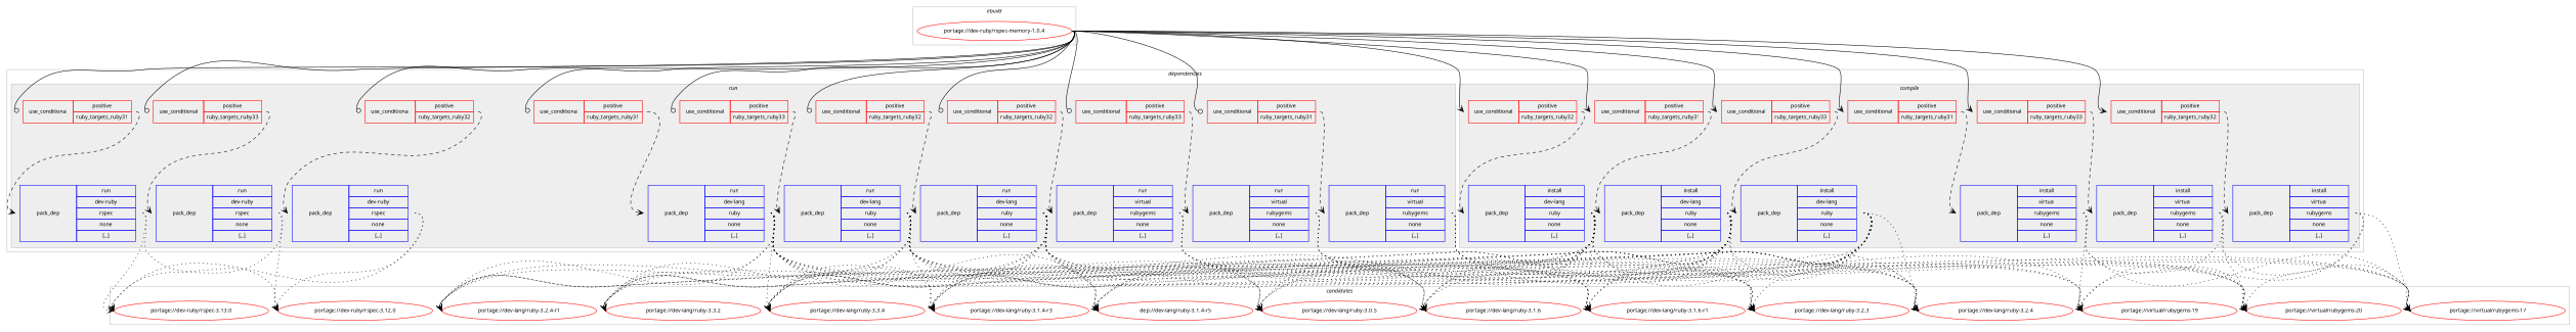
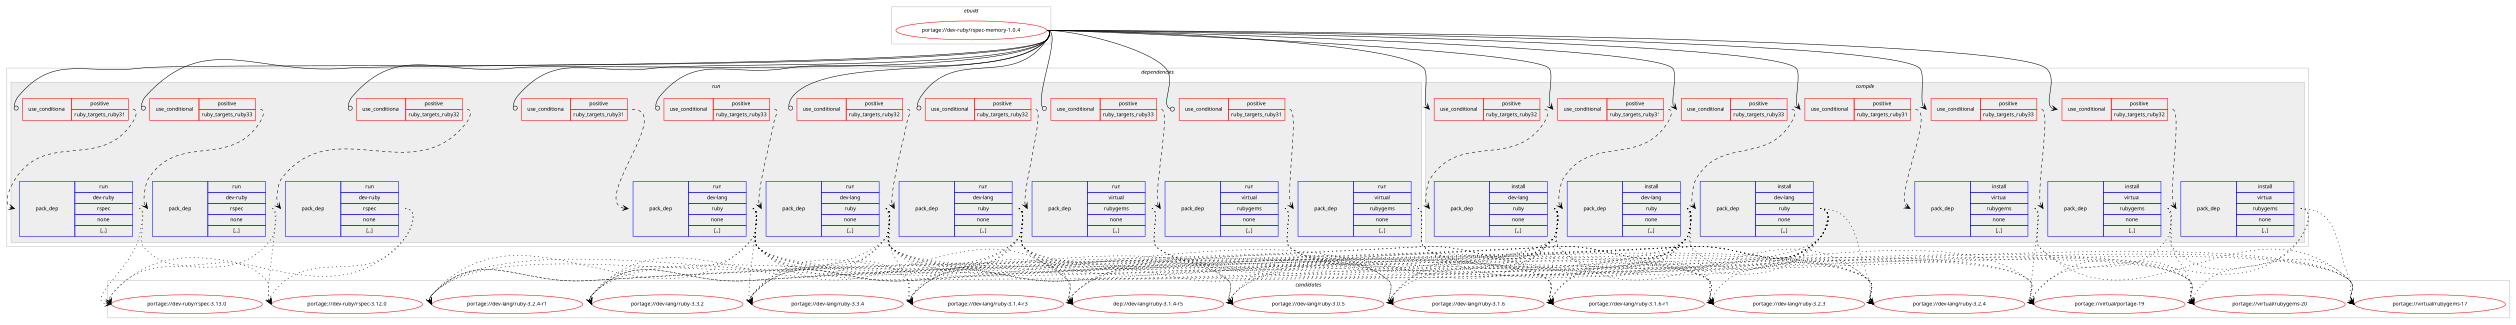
  digraph {
    compound=true
    concentrate=true
    fontname="Noto Sans"
    fontsize=10
    newrank=true
    rankdir=TB
    ranksep=1.5
    node [color=red fontname="Noto Sans" fontsize=10 shape=none]
    edge [arrowhead=vee fontname="Noto Sans" headport=w style=dotted tailport=e weight=100]
    n1 [label="portage://dev-ruby/rspec-memory-1.0.4" width=4 shape=""]
    n2 [color=blue label=<<TABLE BORDER="0" CELLBORDER="1" CELLSPACING="0" CELLPADDING="4" WIDTH="220"><TR><TD ROWSPAN="6" CELLPADDING="30">pack_dep</TD></TR><TR><TD WIDTH="110">install</TD></TR><TR><TD>dev-lang</TD></TR><TR><TD>ruby</TD></TR><TR><TD>none</TD></TR><TR><TD>[,,]</TD></TR></TABLE>>]
    n3 [label=<<TABLE BORDER="0" CELLBORDER="1" CELLSPACING="0" CELLPADDING="4"><TR><TD ROWSPAN="3" CELLPADDING="10">use_conditional</TD></TR><TR><TD>positive</TD></TR><TR><TD>ruby_targets_ruby31</TD></TR></TABLE>>]
    n4 [color=blue label=<<TABLE BORDER="0" CELLBORDER="1" CELLSPACING="0" CELLPADDING="4" WIDTH="220"><TR><TD ROWSPAN="6" CELLPADDING="30">pack_dep</TD></TR><TR><TD WIDTH="110">install</TD></TR><TR><TD>virtual</TD></TR><TR><TD>rubygems</TD></TR><TR><TD>none</TD></TR><TR><TD>[,,]</TD></TR></TABLE>>]
    n5 [label=<<TABLE BORDER="0" CELLBORDER="1" CELLSPACING="0" CELLPADDING="4"><TR><TD ROWSPAN="3" CELLPADDING="10">use_conditional</TD></TR><TR><TD>positive</TD></TR><TR><TD>ruby_targets_ruby31</TD></TR></TABLE>>]
    n6 [color=blue label=<<TABLE BORDER="0" CELLBORDER="1" CELLSPACING="0" CELLPADDING="4" WIDTH="220"><TR><TD ROWSPAN="6" CELLPADDING="30">pack_dep</TD></TR><TR><TD WIDTH="110">install</TD></TR><TR><TD>dev-lang</TD></TR><TR><TD>ruby</TD></TR><TR><TD>none</TD></TR><TR><TD>[,,]</TD></TR></TABLE>>]
    n7 [label=<<TABLE BORDER="0" CELLBORDER="1" CELLSPACING="0" CELLPADDING="4"><TR><TD ROWSPAN="3" CELLPADDING="10">use_conditional</TD></TR><TR><TD>positive</TD></TR><TR><TD>ruby_targets_ruby32</TD></TR></TABLE>>]
    n8 [color=blue label=<<TABLE BORDER="0" CELLBORDER="1" CELLSPACING="0" CELLPADDING="4" WIDTH="220"><TR><TD ROWSPAN="6" CELLPADDING="30">pack_dep</TD></TR><TR><TD WIDTH="110">install</TD></TR><TR><TD>virtual</TD></TR><TR><TD>rubygems</TD></TR><TR><TD>none</TD></TR><TR><TD>[,,]</TD></TR></TABLE>>]
    n9 [label=<<TABLE BORDER="0" CELLBORDER="1" CELLSPACING="0" CELLPADDING="4"><TR><TD ROWSPAN="3" CELLPADDING="10">use_conditional</TD></TR><TR><TD>positive</TD></TR><TR><TD>ruby_targets_ruby32</TD></TR></TABLE>>]
    n10 [color=blue label=<<TABLE BORDER="0" CELLBORDER="1" CELLSPACING="0" CELLPADDING="4" WIDTH="220"><TR><TD ROWSPAN="6" CELLPADDING="30">pack_dep</TD></TR><TR><TD WIDTH="110">install</TD></TR><TR><TD>dev-lang</TD></TR><TR><TD>ruby</TD></TR><TR><TD>none</TD></TR><TR><TD>[,,]</TD></TR></TABLE>>]
    n11 [label=<<TABLE BORDER="0" CELLBORDER="1" CELLSPACING="0" CELLPADDING="4"><TR><TD ROWSPAN="3" CELLPADDING="10">use_conditional</TD></TR><TR><TD>positive</TD></TR><TR><TD>ruby_targets_ruby33</TD></TR></TABLE>>]
    n12 [color=blue label=<<TABLE BORDER="0" CELLBORDER="1" CELLSPACING="0" CELLPADDING="4" WIDTH="220"><TR><TD ROWSPAN="6" CELLPADDING="30">pack_dep</TD></TR><TR><TD WIDTH="110">install</TD></TR><TR><TD>virtual</TD></TR><TR><TD>rubygems</TD></TR><TR><TD>none</TD></TR><TR><TD>[,,]</TD></TR></TABLE>>]
    n13 [label=<<TABLE BORDER="0" CELLBORDER="1" CELLSPACING="0" CELLPADDING="4"><TR><TD ROWSPAN="3" CELLPADDING="10">use_conditional</TD></TR><TR><TD>positive</TD></TR><TR><TD>ruby_targets_ruby33</TD></TR></TABLE>>]
    n14 [color=blue label=<<TABLE BORDER="0" CELLBORDER="1" CELLSPACING="0" CELLPADDING="4" WIDTH="220"><TR><TD ROWSPAN="6" CELLPADDING="30">pack_dep</TD></TR><TR><TD WIDTH="110">run</TD></TR><TR><TD>dev-lang</TD></TR><TR><TD>ruby</TD></TR><TR><TD>none</TD></TR><TR><TD>[,,]</TD></TR></TABLE>>]
    n15 [label=<<TABLE BORDER="0" CELLBORDER="1" CELLSPACING="0" CELLPADDING="4"><TR><TD ROWSPAN="3" CELLPADDING="10">use_conditional</TD></TR><TR><TD>positive</TD></TR><TR><TD>ruby_targets_ruby31</TD></TR></TABLE>>]
    n16 [color=blue label=<<TABLE BORDER="0" CELLBORDER="1" CELLSPACING="0" CELLPADDING="4" WIDTH="220"><TR><TD ROWSPAN="6" CELLPADDING="30">pack_dep</TD></TR><TR><TD WIDTH="110">run</TD></TR><TR><TD>dev-ruby</TD></TR><TR><TD>rspec</TD></TR><TR><TD>none</TD></TR><TR><TD>[,,]</TD></TR></TABLE>>]
    n17 [label=<<TABLE BORDER="0" CELLBORDER="1" CELLSPACING="0" CELLPADDING="4"><TR><TD ROWSPAN="3" CELLPADDING="10">use_conditional</TD></TR><TR><TD>positive</TD></TR><TR><TD>ruby_targets_ruby31</TD></TR></TABLE>>]
    n18 [color=blue label=<<TABLE BORDER="0" CELLBORDER="1" CELLSPACING="0" CELLPADDING="4" WIDTH="220"><TR><TD ROWSPAN="6" CELLPADDING="30">pack_dep</TD></TR><TR><TD WIDTH="110">run</TD></TR><TR><TD>virtual</TD></TR><TR><TD>rubygems</TD></TR><TR><TD>none</TD></TR><TR><TD>[,,]</TD></TR></TABLE>>]
    n19 [label=<<TABLE BORDER="0" CELLBORDER="1" CELLSPACING="0" CELLPADDING="4"><TR><TD ROWSPAN="3" CELLPADDING="10">use_conditional</TD></TR><TR><TD>positive</TD></TR><TR><TD>ruby_targets_ruby32</TD></TR></TABLE>>]
    n20 [color=blue label=<<TABLE BORDER="0" CELLBORDER="1" CELLSPACING="0" CELLPADDING="4" WIDTH="220"><TR><TD ROWSPAN="6" CELLPADDING="30">pack_dep</TD></TR><TR><TD WIDTH="110">run</TD></TR><TR><TD>virtual</TD></TR><TR><TD>rubygems</TD></TR><TR><TD>none</TD></TR><TR><TD>[,,]</TD></TR></TABLE>>]
    n21 [label=<<TABLE BORDER="0" CELLBORDER="1" CELLSPACING="0" CELLPADDING="4"><TR><TD ROWSPAN="3" CELLPADDING="10">use_conditional</TD></TR><TR><TD>positive</TD></TR><TR><TD>ruby_targets_ruby31</TD></TR></TABLE>>]
    n22 [color=blue label=<<TABLE BORDER="0" CELLBORDER="1" CELLSPACING="0" CELLPADDING="4" WIDTH="220"><TR><TD ROWSPAN="6" CELLPADDING="30">pack_dep</TD></TR><TR><TD WIDTH="110">run</TD></TR><TR><TD>dev-lang</TD></TR><TR><TD>ruby</TD></TR><TR><TD>none</TD></TR><TR><TD>[,,]</TD></TR></TABLE>>]
    n23 [label=<<TABLE BORDER="0" CELLBORDER="1" CELLSPACING="0" CELLPADDING="4"><TR><TD ROWSPAN="3" CELLPADDING="10">use_conditional</TD></TR><TR><TD>positive</TD></TR><TR><TD>ruby_targets_ruby32</TD></TR></TABLE>>]
    n24 [color=blue label=<<TABLE BORDER="0" CELLBORDER="1" CELLSPACING="0" CELLPADDING="4" WIDTH="220"><TR><TD ROWSPAN="6" CELLPADDING="30">pack_dep</TD></TR><TR><TD WIDTH="110">run</TD></TR><TR><TD>dev-ruby</TD></TR><TR><TD>rspec</TD></TR><TR><TD>none</TD></TR><TR><TD>[,,]</TD></TR></TABLE>>]
    n25 [label=<<TABLE BORDER="0" CELLBORDER="1" CELLSPACING="0" CELLPADDING="4"><TR><TD ROWSPAN="3" CELLPADDING="10">use_conditional</TD></TR><TR><TD>positive</TD></TR><TR><TD>ruby_targets_ruby32</TD></TR></TABLE>>]
    n26 [color=blue label=<<TABLE BORDER="0" CELLBORDER="1" CELLSPACING="0" CELLPADDING="4" WIDTH="220"><TR><TD ROWSPAN="6" CELLPADDING="30">pack_dep</TD></TR><TR><TD WIDTH="110">run</TD></TR><TR><TD>dev-lang</TD></TR><TR><TD>ruby</TD></TR><TR><TD>none</TD></TR><TR><TD>[,,]</TD></TR></TABLE>>]
    n27 [label=<<TABLE BORDER="0" CELLBORDER="1" CELLSPACING="0" CELLPADDING="4"><TR><TD ROWSPAN="3" CELLPADDING="10">use_conditional</TD></TR><TR><TD>positive</TD></TR><TR><TD>ruby_targets_ruby33</TD></TR></TABLE>>]
    n28 [color=blue label=<<TABLE BORDER="0" CELLBORDER="1" CELLSPACING="0" CELLPADDING="4" WIDTH="220"><TR><TD ROWSPAN="6" CELLPADDING="30">pack_dep</TD></TR><TR><TD WIDTH="110">run</TD></TR><TR><TD>dev-ruby</TD></TR><TR><TD>rspec</TD></TR><TR><TD>none</TD></TR><TR><TD>[,,]</TD></TR></TABLE>>]
    n29 [label=<<TABLE BORDER="0" CELLBORDER="1" CELLSPACING="0" CELLPADDING="4"><TR><TD ROWSPAN="3" CELLPADDING="10">use_conditional</TD></TR><TR><TD>positive</TD></TR><TR><TD>ruby_targets_ruby33</TD></TR></TABLE>>]
    n30 [color=blue label=<<TABLE BORDER="0" CELLBORDER="1" CELLSPACING="0" CELLPADDING="4" WIDTH="220"><TR><TD ROWSPAN="6" CELLPADDING="30">pack_dep</TD></TR><TR><TD WIDTH="110">run</TD></TR><TR><TD>virtual</TD></TR><TR><TD>rubygems</TD></TR><TR><TD>none</TD></TR><TR><TD>[,,]</TD></TR></TABLE>>]
    n31 [label=<<TABLE BORDER="0" CELLBORDER="1" CELLSPACING="0" CELLPADDING="4"><TR><TD ROWSPAN="3" CELLPADDING="10">use_conditional</TD></TR><TR><TD>positive</TD></TR><TR><TD>ruby_targets_ruby33</TD></TR></TABLE>>]
    n32 [label="portage://dev-lang/ruby-3.3.4" width=4 shape=""]
    n33 [label="portage://dev-lang/ruby-3.3.2" width=4 shape=""]
    n34 [label="portage://dev-lang/ruby-3.2.4-r1" width=4 shape=""]
    n35 [label="portage://dev-lang/ruby-3.2.4" width=4 shape=""]
    n36 [label="portage://dev-lang/ruby-3.2.3" width=4 shape=""]
    n37 [label="portage://dev-lang/ruby-3.1.6-r1" width=4 shape=""]
    n38 [label="portage://dev-lang/ruby-3.1.6" width=4 shape=""]
    n39 [label="portage://dev-lang/ruby-3.0.5" width=4 shape=""]
    n40 [label="dep://dev-lang/ruby-3.1.4-r5" width=4 shape=""]
    n41 [label="portage://dev-lang/ruby-3.1.4-r3" width=4 shape=""]
    n42 [label="portage://virtual/rubygems-20" width=4 shape=""]
-   n43 [label="portage://virtual/rubygems-19" width=4 shape=""]
+   n43 [label="portage://virtual/portage-19" width=4 shape=""]
    n44 [label="portage://virtual/rubygems-17" width=4 shape=""]
    n45 [label="portage://dev-ruby/rspec-3.13.0" width=4 shape=""]
    n46 [label="portage://dev-ruby/rspec-3.12.0" width=4 shape=""]
    subgraph cluster_1 {
      color=gray
      label=<<i>ebuild</i>>
      n1
    }
    subgraph cluster_2 {
      color=gray
      label=<<i>dependencies</i>>
      subgraph cluster_3 {
        color=gray
        fillcolor="#eeeeee"
        label=<<i>compile</i>>
        style=filled
        subgraph sub_4 {
          color=gray
          fillcolor="#eeeeee"
          label=<<i>compile</i>>
          style=filled
          n3
          subgraph sub_5 {
            color=gray
            fillcolor="#eeeeee"
            label=<<i>compile</i>>
            style=filled
            n2
          }
        }
        subgraph sub_6 {
          color=gray
          fillcolor="#eeeeee"
          label=<<i>compile</i>>
          style=filled
          n5
          subgraph sub_7 {
            color=gray
            fillcolor="#eeeeee"
            label=<<i>compile</i>>
            style=filled
            n4
          }
        }
        subgraph sub_8 {
          color=gray
          fillcolor="#eeeeee"
          label=<<i>compile</i>>
          style=filled
          n7
          subgraph sub_9 {
            color=gray
            fillcolor="#eeeeee"
            label=<<i>compile</i>>
            style=filled
            n6
          }
        }
        subgraph sub_10 {
          color=gray
          fillcolor="#eeeeee"
          label=<<i>compile</i>>
          style=filled
          n9
          subgraph sub_11 {
            color=gray
            fillcolor="#eeeeee"
            label=<<i>compile</i>>
            style=filled
            n8
          }
        }
        subgraph sub_12 {
          color=gray
          fillcolor="#eeeeee"
          label=<<i>compile</i>>
          style=filled
          n11
          subgraph sub_13 {
            color=gray
            fillcolor="#eeeeee"
            label=<<i>compile</i>>
            style=filled
            n10
          }
        }
        subgraph sub_14 {
          color=gray
          fillcolor="#eeeeee"
          label=<<i>compile</i>>
          style=filled
          n13
          subgraph sub_15 {
            color=gray
            fillcolor="#eeeeee"
            label=<<i>compile</i>>
            style=filled
            n12
          }
        }
      }
      subgraph cluster_16 {
        color=gray
        fillcolor="#eeeeee"
        label=<<i>compile and run</i>>
        style=filled
      }
      subgraph cluster_17 {
        color=gray
        fillcolor="#eeeeee"
        label=<<i>run</i>>
        style=filled
        subgraph sub_18 {
          color=gray
          fillcolor="#eeeeee"
          label=<<i>run</i>>
          style=filled
          n15
          subgraph sub_19 {
            color=gray
            fillcolor="#eeeeee"
            label=<<i>run</i>>
            style=filled
            n14
          }
        }
        subgraph sub_20 {
          color=gray
          fillcolor="#eeeeee"
          label=<<i>run</i>>
          style=filled
          n17
          subgraph sub_21 {
            color=gray
            fillcolor="#eeeeee"
            label=<<i>run</i>>
            style=filled
            n16
          }
        }
        subgraph sub_22 {
          color=gray
          fillcolor="#eeeeee"
          label=<<i>run</i>>
          style=filled
          n19
          subgraph sub_23 {
            color=gray
            fillcolor="#eeeeee"
            label=<<i>run</i>>
            style=filled
            n18
          }
        }
        subgraph sub_24 {
          color=gray
          fillcolor="#eeeeee"
          label=<<i>run</i>>
          style=filled
          n21
          subgraph sub_25 {
            color=gray
            fillcolor="#eeeeee"
            label=<<i>run</i>>
            style=filled
            n20
          }
        }
        subgraph sub_26 {
          color=gray
          fillcolor="#eeeeee"
          label=<<i>run</i>>
          style=filled
          n23
          subgraph sub_27 {
            color=gray
            fillcolor="#eeeeee"
            label=<<i>run</i>>
            style=filled
            n22
          }
        }
        subgraph sub_28 {
          color=gray
          fillcolor="#eeeeee"
          label=<<i>run</i>>
          style=filled
          n25
          subgraph sub_29 {
            color=gray
            fillcolor="#eeeeee"
            label=<<i>run</i>>
            style=filled
            n24
          }
        }
        subgraph sub_30 {
          color=gray
          fillcolor="#eeeeee"
          label=<<i>run</i>>
          style=filled
          n27
          subgraph sub_31 {
            color=gray
            fillcolor="#eeeeee"
            label=<<i>run</i>>
            style=filled
            n26
          }
        }
        subgraph sub_32 {
          color=gray
          fillcolor="#eeeeee"
          label=<<i>run</i>>
          style=filled
          n29
          subgraph sub_33 {
            color=gray
            fillcolor="#eeeeee"
            label=<<i>run</i>>
            style=filled
            n28
          }
        }
        subgraph sub_34 {
          color=gray
          fillcolor="#eeeeee"
          label=<<i>run</i>>
          style=filled
          n31
          subgraph sub_35 {
            color=gray
            fillcolor="#eeeeee"
            label=<<i>run</i>>
            style=filled
            n30
          }
        }
      }
    }
    subgraph cluster_36 {
      color=gray
      label=<<i>candidates</i>>
      rank=same
      subgraph sub_37 {
        color=black
        label=<<i>candidates</i>>
        nodesep=1
        rank=same
        n32
        n33
        n34
        n35
        n36
        n37
        n38
        n39
        n40
        n41
      }
      subgraph sub_38 {
        color=black
        label=<<i>candidates</i>>
        nodesep=1
        rank=same
        n32
        n33
        n34
        n35
        n36
        n37
        n38
        n39
        n40
        n41
      }
      subgraph sub_39 {
        color=black
        label=<<i>candidates</i>>
        nodesep=1
        rank=same
        n42
        n43
        n44
      }
      subgraph sub_40 {
        color=black
        label=<<i>candidates</i>>
        nodesep=1
        rank=same
        n42
        n43
        n44
      }
      subgraph sub_41 {
        color=black
        label=<<i>candidates</i>>
        nodesep=1
        rank=same
        n32
        n33
        n34
        n35
        n36
        n37
        n38
        n39
        n40
        n41
      }
      subgraph sub_42 {
        color=black
        label=<<i>candidates</i>>
        nodesep=1
        rank=same
        n42
        n43
        n44
      }
      subgraph sub_43 {
        color=black
        label=<<i>candidates</i>>
        nodesep=1
        rank=same
        n32
        n33
        n34
        n35
        n36
        n37
        n38
        n39
        n40
        n41
      }
      subgraph sub_44 {
        color=black
        label=<<i>candidates</i>>
        nodesep=1
        rank=same
        n45
        n46
      }
      subgraph sub_45 {
        color=black
        label=<<i>candidates</i>>
        nodesep=1
        rank=same
        n42
        n43
        n44
      }
      subgraph sub_46 {
        color=black
        label=<<i>candidates</i>>
        nodesep=1
        rank=same
        n32
        n33
        n34
        n35
        n36
        n37
        n38
        n39
        n40
        n41
      }
      subgraph sub_47 {
        color=black
        label=<<i>candidates</i>>
        nodesep=1
        rank=same
        n45
        n46
      }
      subgraph sub_48 {
        color=black
        label=<<i>candidates</i>>
        nodesep=1
        rank=same
        n42
        n43
        n44
      }
      subgraph sub_49 {
        color=black
        label=<<i>candidates</i>>
        nodesep=1
        rank=same
        n32
        n33
        n34
        n35
        n36
        n37
        n38
        n39
        n40
        n41
      }
      subgraph sub_50 {
        color=black
        label=<<i>candidates</i>>
        nodesep=1
        rank=same
        n45
        n46
      }
      subgraph sub_51 {
        color=black
        label=<<i>candidates</i>>
        nodesep=1
        rank=same
        n42
        n43
        n44
      }
    }
    n1 -> n3 [style=solid weight=20]
    n1 -> n5 [style=solid weight=20]
    n1 -> n7 [style=solid weight=20]
    n1 -> n9 [style=solid weight=20]
    n1 -> n11 [style=solid weight=20]
    n1 -> n13 [style=solid weight=20]
    n1 -> n15 [arrowhead=odot style=solid weight=20]
    n1 -> n17 [arrowhead=odot style=solid weight=20]
    n1 -> n19 [arrowhead=odot style=solid weight=20]
    n1 -> n21 [arrowhead=odot style=solid weight=20]
    n1 -> n23 [arrowhead=odot style=solid weight=20]
    n1 -> n25 [arrowhead=odot style=solid weight=20]
    n1 -> n27 [arrowhead=odot style=solid weight=20]
    n1 -> n29 [arrowhead=odot style=solid weight=20]
    n1 -> n31 [arrowhead=odot style=solid weight=20]
    n2 -> n32
    n2 -> n33
    n2 -> n34
    n2 -> n35
    n2 -> n36
    n2 -> n37
    n2 -> n38
    n2 -> n39
    n2 -> n40
    n2 -> n41
    n3 -> n2 [style=dashed weight=20]
    n4 -> n42
    n4 -> n43
    n4 -> n44
    n5 -> n4 [style=dashed weight=20]
    n6 -> n32
    n6 -> n33
    n6 -> n34
    n6 -> n35
    n6 -> n36
    n6 -> n37
    n6 -> n38
    n6 -> n39
    n6 -> n40
    n6 -> n41
    n7 -> n6 [style=dashed weight=20]
    n8 -> n42
    n8 -> n43
    n8 -> n44
    n9 -> n8 [style=dashed weight=20]
    n10 -> n32
    n10 -> n33
    n10 -> n34
    n10 -> n35
    n10 -> n36
    n10 -> n37
    n10 -> n38
    n10 -> n39
    n10 -> n40
    n10 -> n41
    n11 -> n10 [style=dashed weight=20]
    n12 -> n42
    n12 -> n43
    n12 -> n44
    n13 -> n12 [style=dashed weight=20]
    n14 -> n32
    n14 -> n33
    n14 -> n34
    n14 -> n35
    n14 -> n36
    n14 -> n37
    n14 -> n38
    n14 -> n39
    n14 -> n40
    n14 -> n41
    n15 -> n14 [style=dashed weight=20]
    n16 -> n45
    n16 -> n46
    n17 -> n16 [style=dashed weight=20]
    n18 -> n42
    n18 -> n43
    n18 -> n44
    n19 -> n18 [style=dashed weight=20]
    n20 -> n42
    n20 -> n43
    n20 -> n44
    n21 -> n20 [style=dashed weight=20]
    n22 -> n32
    n22 -> n33
    n22 -> n34
    n22 -> n35
    n22 -> n36
    n22 -> n37
    n22 -> n38
    n22 -> n39
    n22 -> n40
    n22 -> n41
    n23 -> n22 [style=dashed weight=20]
    n24 -> n45
    n24 -> n46
    n25 -> n24 [style=dashed weight=20]
    n26 -> n32
    n26 -> n33
    n26 -> n34
    n26 -> n35
    n26 -> n36
    n26 -> n37
    n26 -> n38
    n26 -> n39
    n26 -> n40
    n26 -> n41
    n27 -> n26 [style=dashed weight=20]
    n28 -> n45
    n28 -> n46
    n29 -> n28 [style=dashed weight=20]
    n30 -> n42
    n30 -> n43
    n30 -> n44
    n31 -> n30 [style=dashed weight=20]
  }
